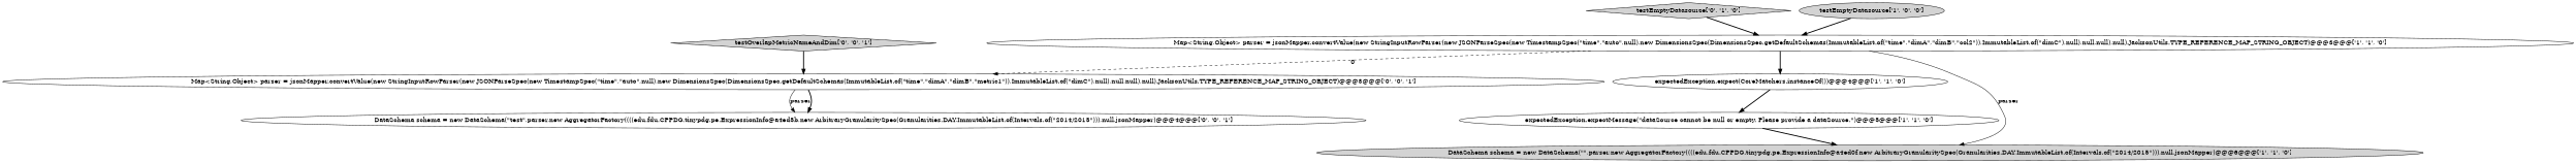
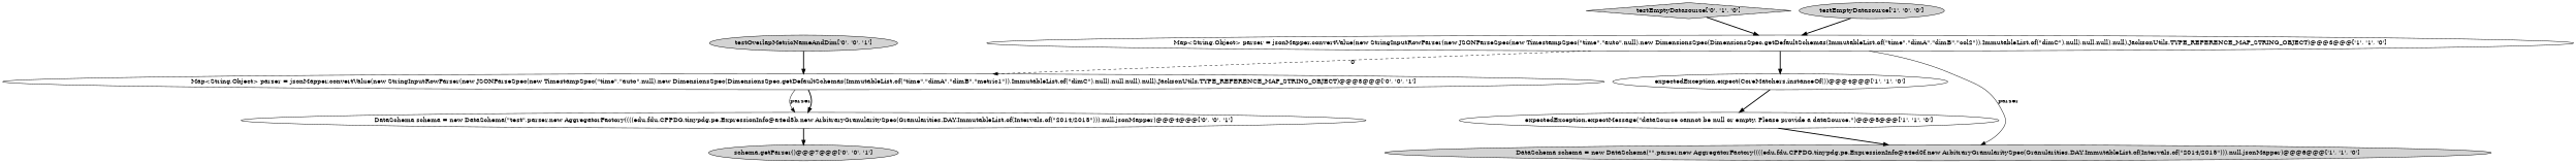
  digraph {
    node [fillcolor=white shape=ellipse style=filled]
    edge [style=bold]
    n1 [label="expectedException.expect(CoreMatchers.instanceOf())@@@4@@@['1', '1', '0']"]
    n2 [label="expectedException.expectMessage(\"dataSource cannot be null or empty. Please provide a dataSource.\")@@@5@@@['1', '1', '0']"]
    n3 [fillcolor=lightgray label="DataSchema schema = new DataSchema(\"\",parser,new AggregatorFactory((((edu.fdu.CPPDG.tinypdg.pe.ExpressionInfo@a4ed0f,new ArbitraryGranularitySpec(Granularities.DAY,ImmutableList.of(Intervals.of(\"2014/2015\"))),null,jsonMapper)@@@6@@@['1', '1', '0']"]
    n4 [label="Map<String,Object> parser = jsonMapper.convertValue(new StringInputRowParser(new JSONParseSpec(new TimestampSpec(\"time\",\"auto\",null),new DimensionsSpec(DimensionsSpec.getDefaultSchemas(ImmutableList.of(\"time\",\"dimA\",\"dimB\",\"metric1\")),ImmutableList.of(\"dimC\"),null),null,null),null),JacksonUtils.TYPE_REFERENCE_MAP_STRING_OBJECT)@@@3@@@['0', '0', '1']"]
    n5 [label="DataSchema schema = new DataSchema(\"test\",parser,new AggregatorFactory((((edu.fdu.CPPDG.tinypdg.pe.ExpressionInfo@a4ed5b,new ArbitraryGranularitySpec(Granularities.DAY,ImmutableList.of(Intervals.of(\"2014/2015\"))),null,jsonMapper)@@@4@@@['0', '0', '1']"]
-   n7 [fillcolor=lightgray label="testOverlapMetricNameAndDim['0', '0', '1']" shape=diamond]
+   n6 [fillcolor=lightgray label="schema.getParser()@@@7@@@['0', '0', '1']"]
+   n7 [fillcolor=lightgray label="testOverlapMetricNameAndDim['0', '0', '1']"]
    n8 [label="Map<String,Object> parser = jsonMapper.convertValue(new StringInputRowParser(new JSONParseSpec(new TimestampSpec(\"time\",\"auto\",null),new DimensionsSpec(DimensionsSpec.getDefaultSchemas(ImmutableList.of(\"time\",\"dimA\",\"dimB\",\"col2\")),ImmutableList.of(\"dimC\"),null),null,null),null),JacksonUtils.TYPE_REFERENCE_MAP_STRING_OBJECT)@@@3@@@['1', '1', '0']"]
    n9 [fillcolor=lightgray label="testEmptyDatasource['0', '1', '0']" shape=diamond]
    n10 [fillcolor=lightgray label="testEmptyDatasource['1', '0', '0']"]
    n1 -> n2
    n2 -> n3
    n4 -> n5 [label=parser style=solid]
    n4 -> n5
+   n5 -> n6
    n7 -> n4
    n8 -> n1
    n8 -> n3 [label=parser style=solid]
    n8 -> n4 [label=0 style=dashed]
    n9 -> n8
    n10 -> n8
  }
